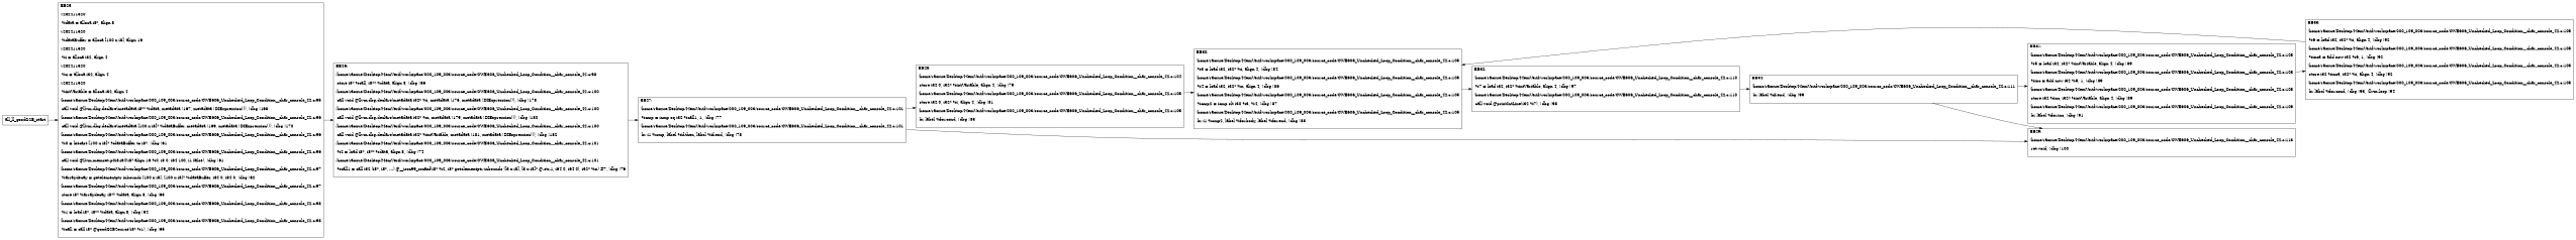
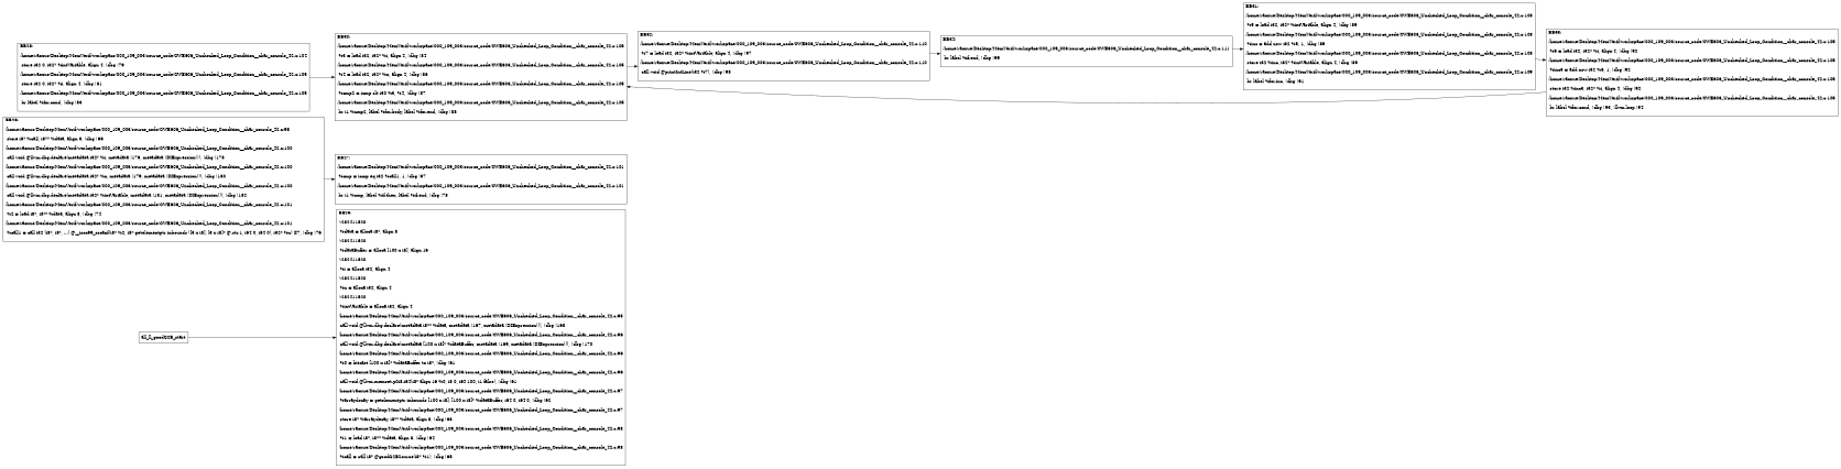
  digraph {
    rankdir=LR
    node [shape=record]
    n1 [label="{all_ll_goodG2B_start}"]
    n2 [label="{BB25:\l\l/:282411520\l\n  %data = alloca i8*, align 8\l\n/:282411520\l\n  %dataBuffer = alloca [100 x i8], align 16\l\n/:282411520\l\n  %i = alloca i32, align 4\l\n/:282411520\l\n  %n = alloca i32, align 4\l\n/:282411520\l\n  %intVariable = alloca i32, align 4\l\n/home/raoxue/Desktop/MemVerif/workspace/000_109_003/source_code/CWE606_Unchecked_Loop_Condition__char_console_42.c:95\l\n  call void @llvm.dbg.declare(metadata i8** %data, metadata !167, metadata !DIExpression()), !dbg !168\l\n/home/raoxue/Desktop/MemVerif/workspace/000_109_003/source_code/CWE606_Unchecked_Loop_Condition__char_console_42.c:96\l\n  call void @llvm.dbg.declare(metadata [100 x i8]* %dataBuffer, metadata !169, metadata !DIExpression()), !dbg !170\l\n/home/raoxue/Desktop/MemVerif/workspace/000_109_003/source_code/CWE606_Unchecked_Loop_Condition__char_console_42.c:96\l\n  %0 = bitcast [100 x i8]* %dataBuffer to i8*, !dbg !61\l\n/home/raoxue/Desktop/MemVerif/workspace/000_109_003/source_code/CWE606_Unchecked_Loop_Condition__char_console_42.c:96\l\n  call void @llvm.memset.p0i8.i64(i8* align 16 %0, i8 0, i64 100, i1 false), !dbg !61\l\n/home/raoxue/Desktop/MemVerif/workspace/000_109_003/source_code/CWE606_Unchecked_Loop_Condition__char_console_42.c:97\l\n  %arraydecay = getelementptr inbounds [100 x i8], [100 x i8]* %dataBuffer, i64 0, i64 0, !dbg !62\l\n/home/raoxue/Desktop/MemVerif/workspace/000_109_003/source_code/CWE606_Unchecked_Loop_Condition__char_console_42.c:97\l\n  store i8* %arraydecay, i8** %data, align 8, !dbg !63\l\n/home/raoxue/Desktop/MemVerif/workspace/000_109_003/source_code/CWE606_Unchecked_Loop_Condition__char_console_42.c:98\l\n  %1 = load i8*, i8** %data, align 8, !dbg !64\l\n/home/raoxue/Desktop/MemVerif/workspace/000_109_003/source_code/CWE606_Unchecked_Loop_Condition__char_console_42.c:98\l\n  %call = call i8* @goodG2BSource(i8* %1), !dbg !65\l\n}"]
    n3 [label="{BB26:\l\l/home/raoxue/Desktop/MemVerif/workspace/000_109_003/source_code/CWE606_Unchecked_Loop_Condition__char_console_42.c:98\l\n  store i8* %call, i8** %data, align 8, !dbg !66\l\n/home/raoxue/Desktop/MemVerif/workspace/000_109_003/source_code/CWE606_Unchecked_Loop_Condition__char_console_42.c:100\l\n  call void @llvm.dbg.declare(metadata i32* %i, metadata !176, metadata !DIExpression()), !dbg !178\l\n/home/raoxue/Desktop/MemVerif/workspace/000_109_003/source_code/CWE606_Unchecked_Loop_Condition__char_console_42.c:100\l\n  call void @llvm.dbg.declare(metadata i32* %n, metadata !179, metadata !DIExpression()), !dbg !180\l\n/home/raoxue/Desktop/MemVerif/workspace/000_109_003/source_code/CWE606_Unchecked_Loop_Condition__char_console_42.c:100\l\n  call void @llvm.dbg.declare(metadata i32* %intVariable, metadata !181, metadata !DIExpression()), !dbg !182\l\n/home/raoxue/Desktop/MemVerif/workspace/000_109_003/source_code/CWE606_Unchecked_Loop_Condition__char_console_42.c:101\l\n  %2 = load i8*, i8** %data, align 8, !dbg !74\l\n/home/raoxue/Desktop/MemVerif/workspace/000_109_003/source_code/CWE606_Unchecked_Loop_Condition__char_console_42.c:101\l\n  %call1 = call i32 (i8*, i8*, ...) @__isoc99_sscanf(i8* %2, i8* getelementptr inbounds ([3 x i8], [3 x i8]* @.str.1, i64 0, i64 0), i32* %n) #7, !dbg !76\l\n}"]
-   n4 [label="{BB27:\l\l/home/raoxue/Desktop/MemVerif/workspace/000_109_003/source_code/CWE606_Unchecked_Loop_Condition__char_console_42.c:101\l\n  %cmp = icmp eq i32 %call1, 1, !dbg !77\l\n/home/raoxue/Desktop/MemVerif/workspace/000_109_003/source_code/CWE606_Unchecked_Loop_Condition__char_console_42.c:101\l\n  br i1 %cmp, label %if.then, label %if.end, !dbg !78\l\n}"]
+   n4 [label="{BB27:\l\l/home/raoxue/Desktop/MemVerif/workspace/000_109_003/source_code/CWE606_Unchecked_Loop_Condition__char_console_42.c:101\l\n  %cmp = icmp eq i32 %call1, 1, !dbg !37\l\n/home/raoxue/Desktop/MemVerif/workspace/000_109_003/source_code/CWE606_Unchecked_Loop_Condition__char_console_42.c:101\l\n  br i1 %cmp, label %if.then, label %if.end, !dbg !78\l\n}"]
    n5 [label="{BB28:\l\l/home/raoxue/Desktop/MemVerif/workspace/000_109_003/source_code/CWE606_Unchecked_Loop_Condition__char_console_42.c:104\l\n  store i32 0, i32* %intVariable, align 4, !dbg !79\l\n/home/raoxue/Desktop/MemVerif/workspace/000_109_003/source_code/CWE606_Unchecked_Loop_Condition__char_console_42.c:105\l\n  store i32 0, i32* %i, align 4, !dbg !81\l\n/home/raoxue/Desktop/MemVerif/workspace/000_109_003/source_code/CWE606_Unchecked_Loop_Condition__char_console_42.c:105\l\n  br label %for.cond, !dbg !83\l\n}"]
-   n6 [label="{BB29:\l\l/home/raoxue/Desktop/MemVerif/workspace/000_109_003/source_code/CWE606_Unchecked_Loop_Condition__char_console_42.c:113\l\n  ret void, !dbg !100\l\n}"]
    n7 [label="{BB30:\l\l/home/raoxue/Desktop/MemVerif/workspace/000_109_003/source_code/CWE606_Unchecked_Loop_Condition__char_console_42.c:105\l\n  %3 = load i32, i32* %i, align 4, !dbg !84\l\n/home/raoxue/Desktop/MemVerif/workspace/000_109_003/source_code/CWE606_Unchecked_Loop_Condition__char_console_42.c:105\l\n  %4 = load i32, i32* %n, align 4, !dbg !86\l\n/home/raoxue/Desktop/MemVerif/workspace/000_109_003/source_code/CWE606_Unchecked_Loop_Condition__char_console_42.c:105\l\n  %cmp2 = icmp slt i30 %3, %4, !dbg !87\l\n/home/raoxue/Desktop/MemVerif/workspace/000_109_003/source_code/CWE606_Unchecked_Loop_Condition__char_console_42.c:105\l\n  br i1 %cmp2, label %for.body, label %for.end, !dbg !88\l\n}"]
    n8 [label="{BB32:\l\l/home/raoxue/Desktop/MemVerif/workspace/000_109_003/source_code/CWE606_Unchecked_Loop_Condition__char_console_42.c:110\l\n  %7 = load i32, i32* %intVariable, align 4, !dbg !97\l\n/home/raoxue/Desktop/MemVerif/workspace/000_109_003/source_code/CWE606_Unchecked_Loop_Condition__char_console_42.c:110\l\n  call void @printIntLine(i32 %7), !dbg !98\l\n}"]
    n9 [label="{BB31:\l\l/home/raoxue/Desktop/MemVerif/workspace/000_109_003/source_code/CWE606_Unchecked_Loop_Condition__char_console_42.c:108\l\n  %5 = load i32, i32* %intVariable, align 4, !dbg !89\l\n/home/raoxue/Desktop/MemVerif/workspace/000_109_003/source_code/CWE606_Unchecked_Loop_Condition__char_console_42.c:108\l\n  %inc = add nsw i32 %5, 1, !dbg !89\l\n/home/raoxue/Desktop/MemVerif/workspace/000_109_003/source_code/CWE606_Unchecked_Loop_Condition__char_console_42.c:108\l\n  store i32 %inc, i32* %intVariable, align 4, !dbg !89\l\n/home/raoxue/Desktop/MemVerif/workspace/000_109_003/source_code/CWE606_Unchecked_Loop_Condition__char_console_42.c:109\l\n  br label %for.inc, !dbg !91\l\n}"]
    n10 [label="{BB33:\l\l/home/raoxue/Desktop/MemVerif/workspace/000_109_003/source_code/CWE606_Unchecked_Loop_Condition__char_console_42.c:105\l\n  %6 = load i32, i32* %i, align 4, !dbg !92\l\n/home/raoxue/Desktop/MemVerif/workspace/000_109_003/source_code/CWE606_Unchecked_Loop_Condition__char_console_42.c:105\l\n  %inc3 = add nsw i32 %6, 1, !dbg !92\l\n/home/raoxue/Desktop/MemVerif/workspace/000_109_003/source_code/CWE606_Unchecked_Loop_Condition__char_console_42.c:105\l\n  store i32 %inc3, i32* %i, align 4, !dbg !92\l\n/home/raoxue/Desktop/MemVerif/workspace/000_109_003/source_code/CWE606_Unchecked_Loop_Condition__char_console_42.c:105\l\n  br label %for.cond, !dbg !93, !llvm.loop !94\l\n}"]
    n11 [label="{BB34:\l\l/home/raoxue/Desktop/MemVerif/workspace/000_109_003/source_code/CWE606_Unchecked_Loop_Condition__char_console_42.c:111\l\n  br label %if.end, !dbg !99\l\n}"]
    n1 -> n2
-   n2 -> n3
    n3 -> n4
-   n4 -> n5
-   n4 -> n6
    n5 -> n7
    n7 -> n8
    n8 -> n11
    n9 -> n10
    n10 -> n7
-   n11 -> n6
    n11 -> n9
  }
